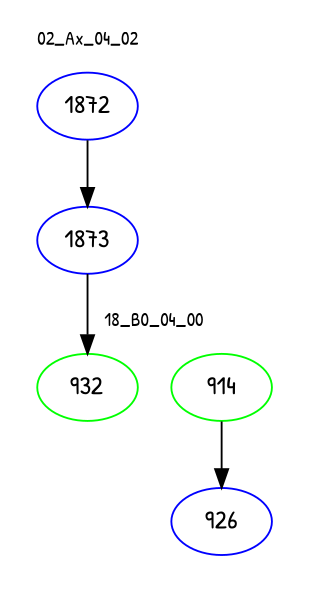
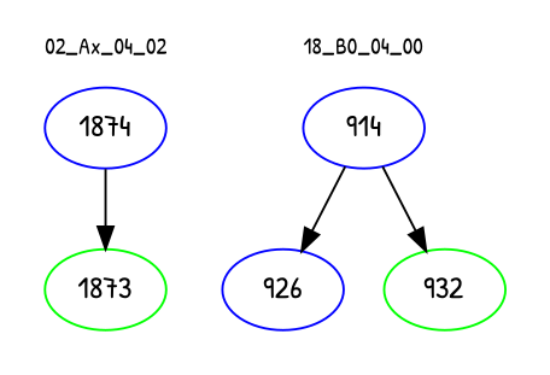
  digraph {
    fontname="Patrick Hand"
    node [color=blue fontname="Patrick Hand"]
    edge [color=black fontname="Patrick Hand"]
-   n1 [label=1872]
-   n2 [label=1873]
-   n3 [color=green label=914]
+   n1 [label=1874]
+   n2 [color=green label=1873]
+   n3 [label=914]
    n4 [label=926]
    n5 [color=green label=932]
    subgraph cluster_1 {
      color=white
      fontsize=10
      label="02_Ax_04_02"
      n1
      n2
    }
    subgraph cluster_2 {
      color=white
      fontsize=10
      label="18_B0_04_00"
      n3
      n4
      n5
    }
    n1 -> n2
    n3 -> n4
-   n2 -> n5
+   n3 -> n5
  }
